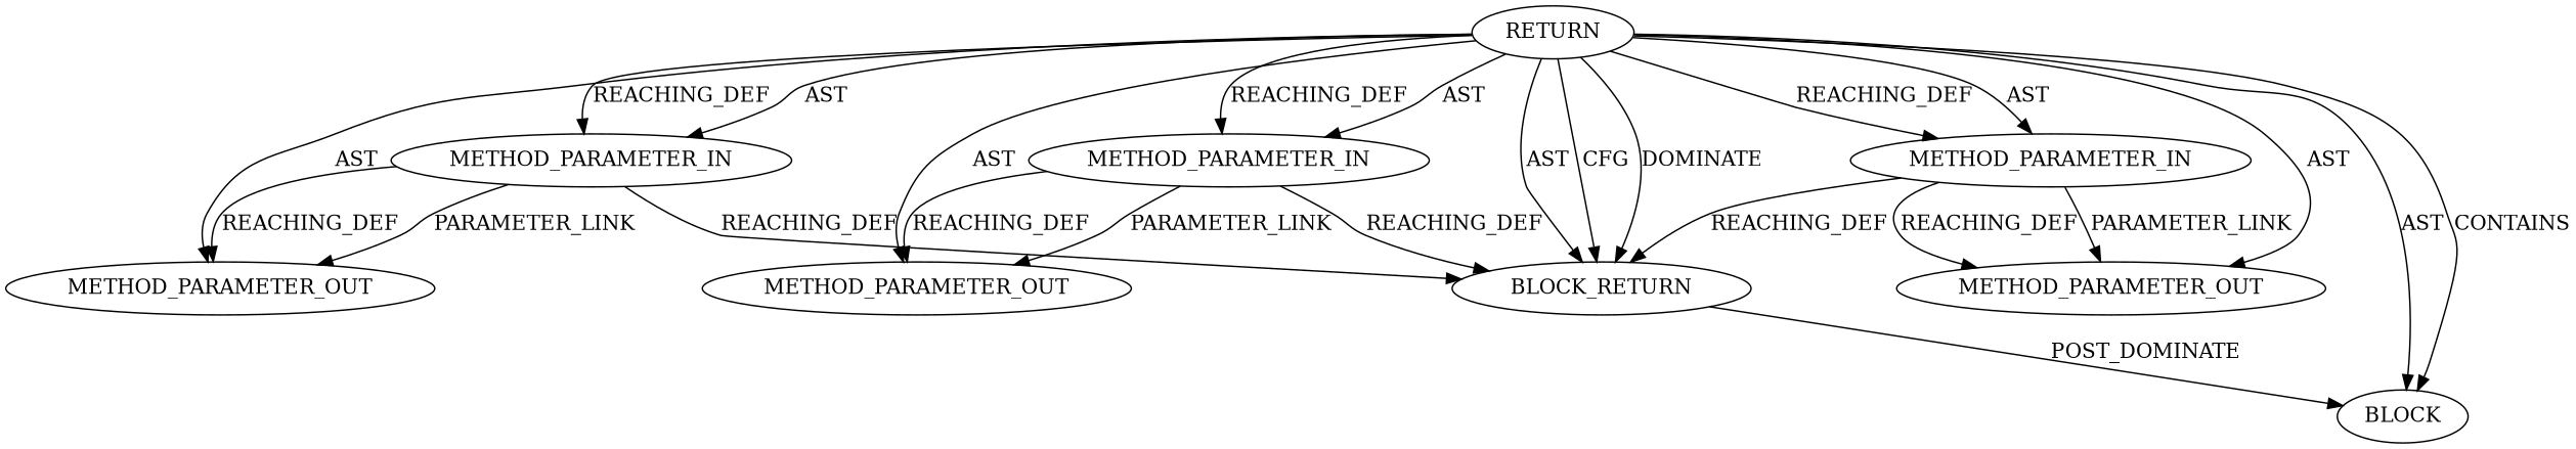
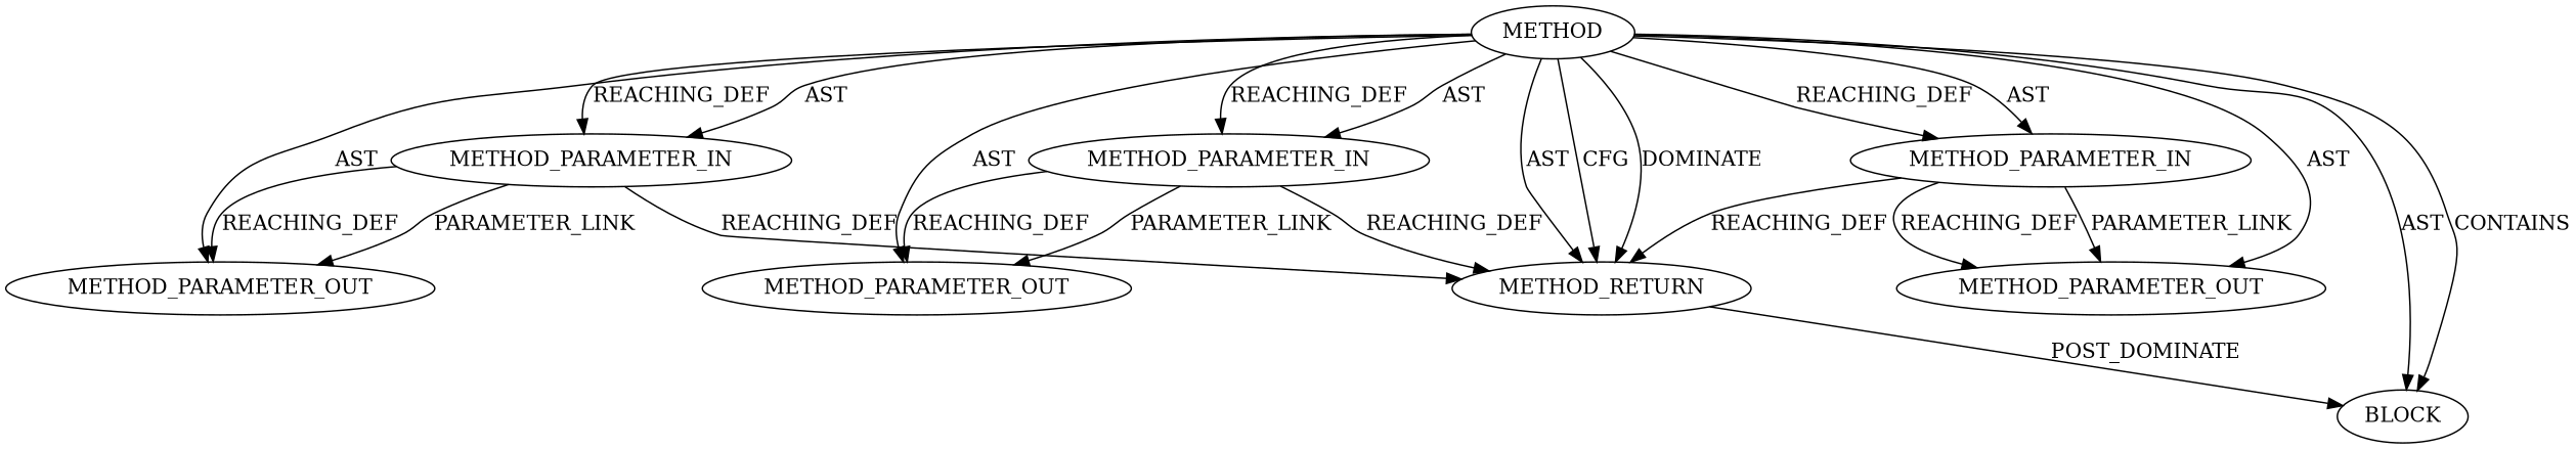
  digraph {
    node [CODE=p3 EVALUATION_STRATEGY=BY_VALUE IS_VARIADIC=false ORDER=2 TYPE_FULL_NAME=ANY]
    n1 [INDEX=3 NAME=p3 ORDER=3 label=METHOD_PARAMETER_IN]
    n2 [INDEX=3 NAME=p3 ORDER=3 label=METHOD_PARAMETER_OUT]
-   n3 [CODE=RET label=BLOCK_RETURN IS_VARIADIC=""]
+   n3 [CODE=RET label=METHOD_RETURN IS_VARIADIC=""]
    n4 [ARGUMENT_INDEX=1 CODE="<empty>" ORDER=1 label=BLOCK EVALUATION_STRATEGY="" IS_VARIADIC=""]
    n5 [CODE=p2 INDEX=2 NAME=p2 label=METHOD_PARAMETER_IN]
    n6 [CODE=p2 INDEX=2 NAME=p2 label=METHOD_PARAMETER_OUT]
    n7 [CODE=p1 INDEX=1 NAME=p1 ORDER=1 label=METHOD_PARAMETER_IN]
    n8 [CODE=p1 INDEX=1 NAME=p1 ORDER=1 label=METHOD_PARAMETER_OUT]
-   n9 [AST_PARENT_FULL_NAME="<global>" AST_PARENT_TYPE=NAMESPACE_BLOCK CODE="<empty>" FILENAME="<empty>" FULL_NAME=__skb_queue_before IS_EXTERNAL=true NAME=__skb_queue_before ORDER=0 label=RETURN EVALUATION_STRATEGY="" IS_VARIADIC="" TYPE_FULL_NAME=""]
+   n9 [AST_PARENT_FULL_NAME="<global>" AST_PARENT_TYPE=NAMESPACE_BLOCK CODE="<empty>" FILENAME="<empty>" FULL_NAME=__skb_queue_before IS_EXTERNAL=true NAME=__skb_queue_before ORDER=0 label=METHOD EVALUATION_STRATEGY="" IS_VARIADIC="" TYPE_FULL_NAME=""]
    n1 -> n2 [VARIABLE=p3 label=REACHING_DEF]
    n1 -> n2 [label=PARAMETER_LINK]
    n1 -> n3 [VARIABLE=p3 label=REACHING_DEF]
    n3 -> n4 [label=POST_DOMINATE]
    n5 -> n3 [VARIABLE=p2 label=REACHING_DEF]
    n5 -> n6 [label=PARAMETER_LINK]
    n5 -> n6 [VARIABLE=p2 label=REACHING_DEF]
    n7 -> n3 [VARIABLE=p1 label=REACHING_DEF]
    n7 -> n8 [VARIABLE=p1 label=REACHING_DEF]
    n7 -> n8 [label=PARAMETER_LINK]
    n9 -> n1 [label=REACHING_DEF]
    n9 -> n1 [label=AST]
    n9 -> n2 [label=AST]
    n9 -> n3 [label=AST]
    n9 -> n3 [label=CFG]
    n9 -> n3 [label=DOMINATE]
    n9 -> n4 [label=AST]
    n9 -> n4 [label=CONTAINS]
    n9 -> n5 [label=REACHING_DEF]
    n9 -> n5 [label=AST]
    n9 -> n6 [label=AST]
    n9 -> n7 [label=REACHING_DEF]
    n9 -> n7 [label=AST]
    n9 -> n8 [label=AST]
  }
